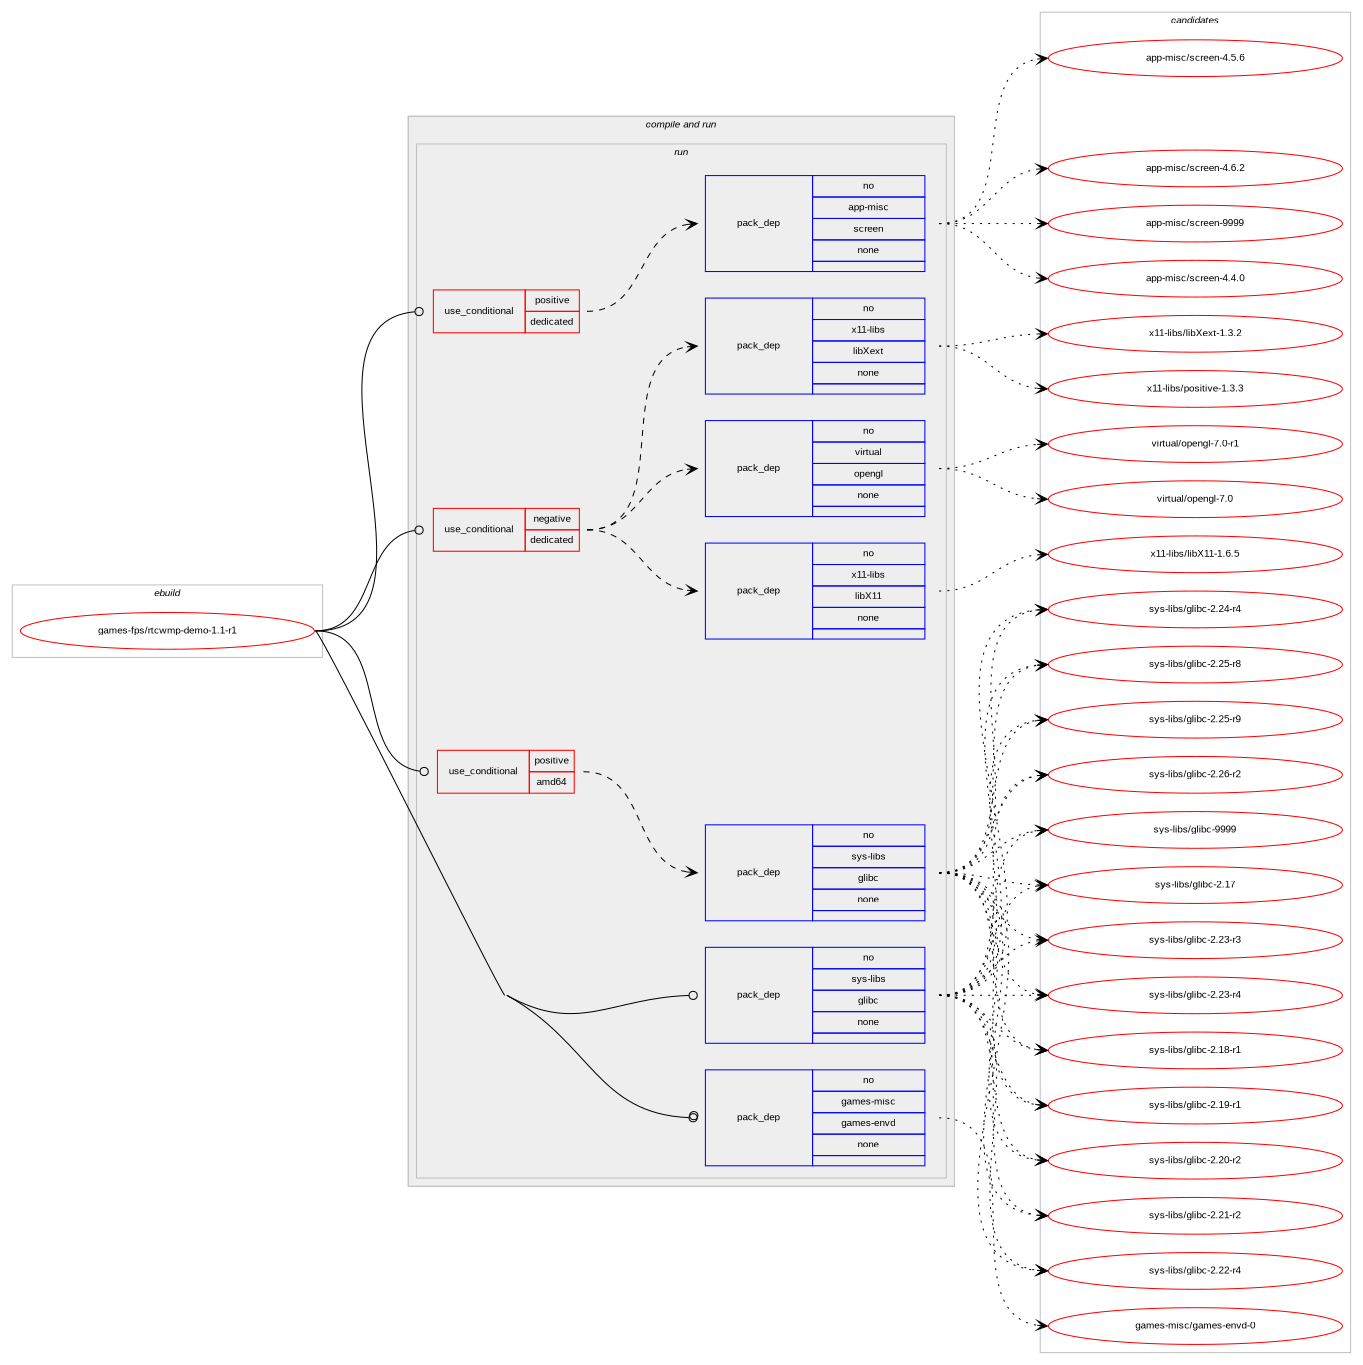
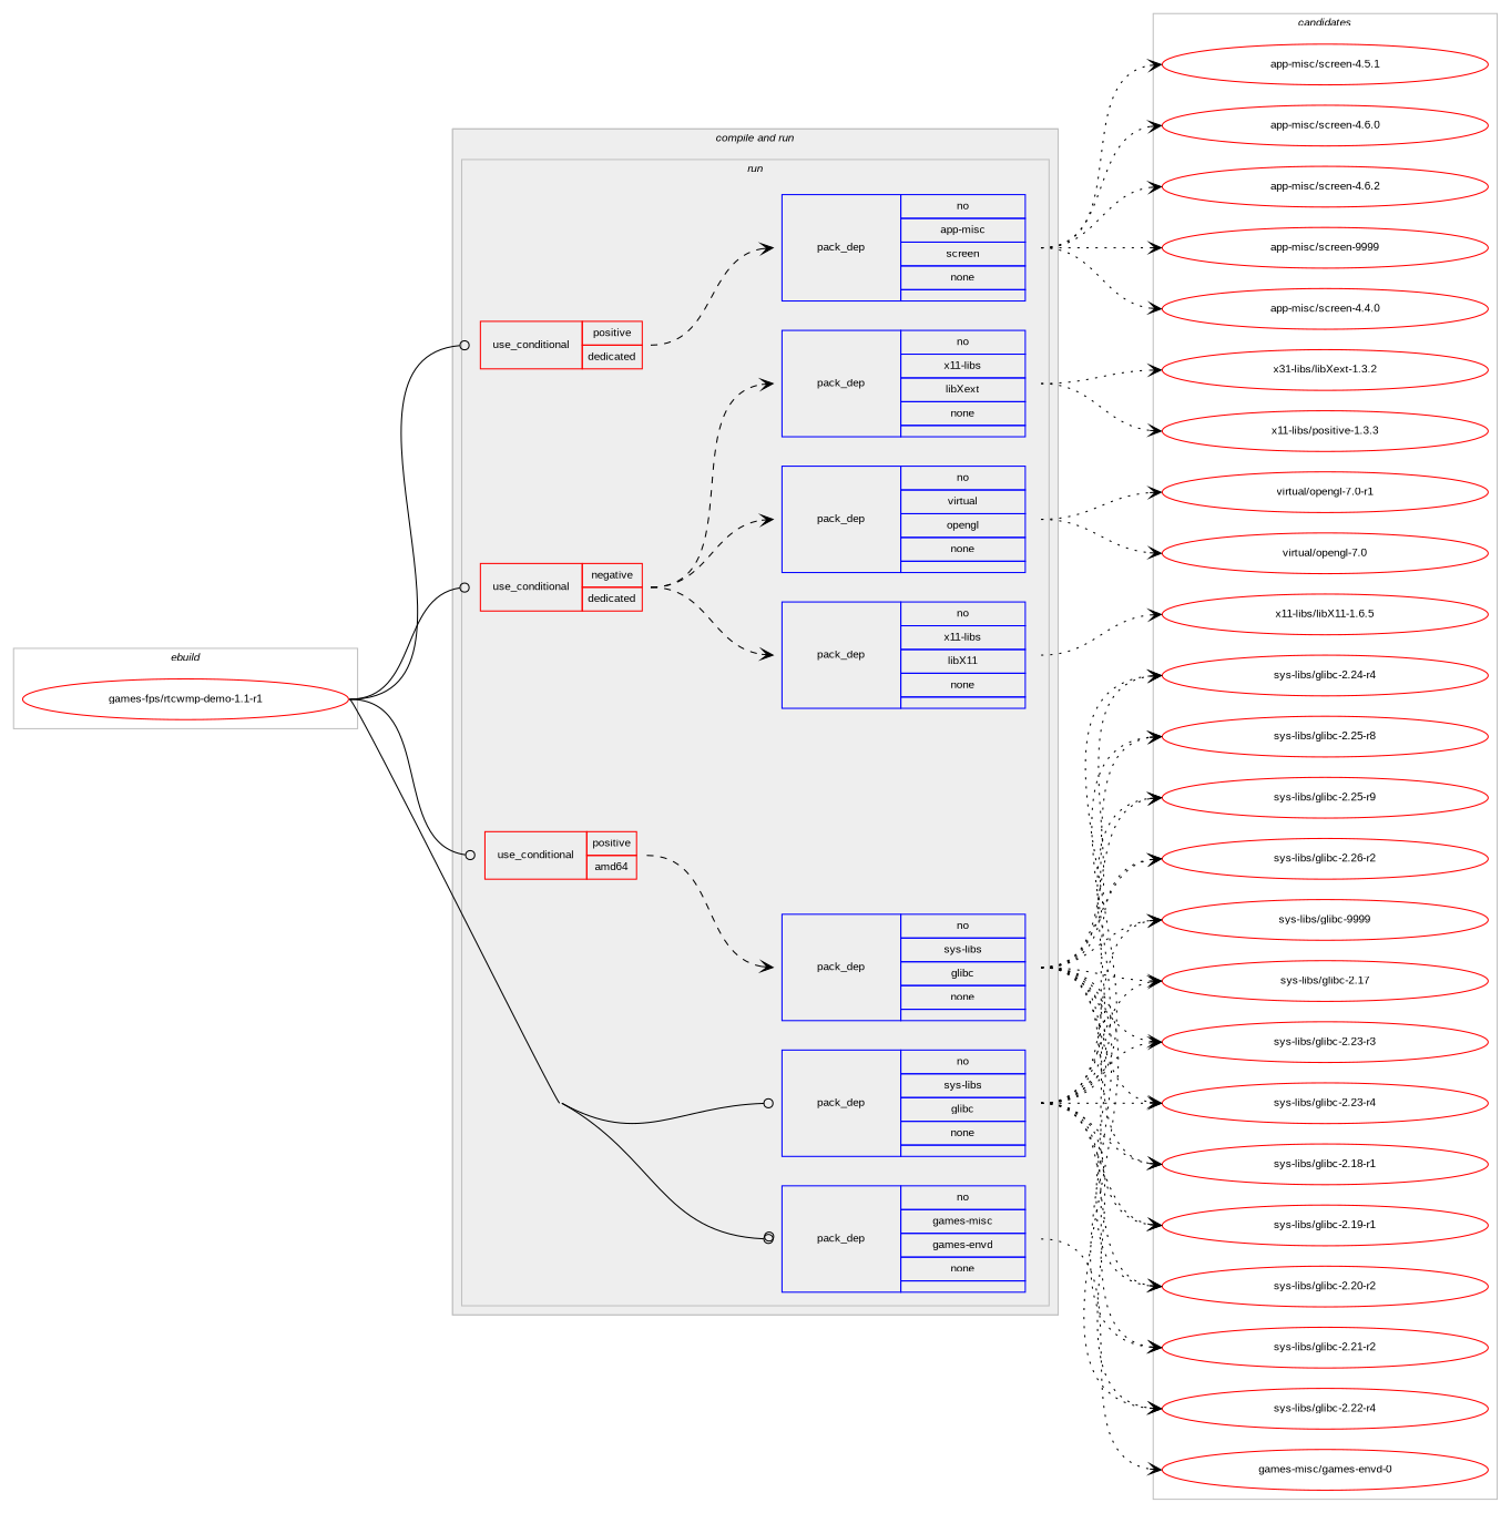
  digraph {
    compound=true
    concentrate=true
    fontname="Liberation Sans"
    fontsize=10
    newrank=true
    rankdir=LR
    ranksep=1.5
    node [color=red fontname="Liberation Sans" fontsize=10]
    edge [arrowhead=vee fontname="Liberation Sans" headport=w style=dotted tailport=e weight=100]
    n1 [label="games-fps/rtcwmp-demo-1.1-r1" width=4]
    n2 [color=blue label=<<TABLE BORDER="0" CELLBORDER="1" CELLSPACING="0" CELLPADDING="4" WIDTH="220"><TR><TD ROWSPAN="6" CELLPADDING="30">pack_dep</TD></TR><TR><TD WIDTH="110">no</TD></TR><TR><TD>virtual</TD></TR><TR><TD>opengl</TD></TR><TR><TD>none</TD></TR><TR><TD></TD></TR></TABLE>> shape=none]
    n3 [color=blue label=<<TABLE BORDER="0" CELLBORDER="1" CELLSPACING="0" CELLPADDING="4" WIDTH="220"><TR><TD ROWSPAN="6" CELLPADDING="30">pack_dep</TD></TR><TR><TD WIDTH="110">no</TD></TR><TR><TD>x11-libs</TD></TR><TR><TD>libX11</TD></TR><TR><TD>none</TD></TR><TR><TD></TD></TR></TABLE>> shape=none]
    n4 [color=blue label=<<TABLE BORDER="0" CELLBORDER="1" CELLSPACING="0" CELLPADDING="4" WIDTH="220"><TR><TD ROWSPAN="6" CELLPADDING="30">pack_dep</TD></TR><TR><TD WIDTH="110">no</TD></TR><TR><TD>x11-libs</TD></TR><TR><TD>libXext</TD></TR><TR><TD>none</TD></TR><TR><TD></TD></TR></TABLE>> shape=none]
    n5 [label=<<TABLE BORDER="0" CELLBORDER="1" CELLSPACING="0" CELLPADDING="4"><TR><TD ROWSPAN="3" CELLPADDING="10">use_conditional</TD></TR><TR><TD>negative</TD></TR><TR><TD>dedicated</TD></TR></TABLE>> shape=none]
    n6 [color=blue label=<<TABLE BORDER="0" CELLBORDER="1" CELLSPACING="0" CELLPADDING="4" WIDTH="220"><TR><TD ROWSPAN="6" CELLPADDING="30">pack_dep</TD></TR><TR><TD WIDTH="110">no</TD></TR><TR><TD>sys-libs</TD></TR><TR><TD>glibc</TD></TR><TR><TD>none</TD></TR><TR><TD></TD></TR></TABLE>> shape=none]
    n7 [label=<<TABLE BORDER="0" CELLBORDER="1" CELLSPACING="0" CELLPADDING="4"><TR><TD ROWSPAN="3" CELLPADDING="10">use_conditional</TD></TR><TR><TD>positive</TD></TR><TR><TD>amd64</TD></TR></TABLE>> shape=none]
    n8 [color=blue label=<<TABLE BORDER="0" CELLBORDER="1" CELLSPACING="0" CELLPADDING="4" WIDTH="220"><TR><TD ROWSPAN="6" CELLPADDING="30">pack_dep</TD></TR><TR><TD WIDTH="110">no</TD></TR><TR><TD>app-misc</TD></TR><TR><TD>screen</TD></TR><TR><TD>none</TD></TR><TR><TD></TD></TR></TABLE>> shape=none]
    n9 [label=<<TABLE BORDER="0" CELLBORDER="1" CELLSPACING="0" CELLPADDING="4"><TR><TD ROWSPAN="3" CELLPADDING="10">use_conditional</TD></TR><TR><TD>positive</TD></TR><TR><TD>dedicated</TD></TR></TABLE>> shape=none]
    n10 [color=blue label=<<TABLE BORDER="0" CELLBORDER="1" CELLSPACING="0" CELLPADDING="4" WIDTH="220"><TR><TD ROWSPAN="6" CELLPADDING="30">pack_dep</TD></TR><TR><TD WIDTH="110">no</TD></TR><TR><TD>games-misc</TD></TR><TR><TD>games-envd</TD></TR><TR><TD>none</TD></TR><TR><TD></TD></TR></TABLE>> shape=none]
    n11 [color=blue label=<<TABLE BORDER="0" CELLBORDER="1" CELLSPACING="0" CELLPADDING="4" WIDTH="220"><TR><TD ROWSPAN="6" CELLPADDING="30">pack_dep</TD></TR><TR><TD WIDTH="110">no</TD></TR><TR><TD>sys-libs</TD></TR><TR><TD>glibc</TD></TR><TR><TD>none</TD></TR><TR><TD></TD></TR></TABLE>> shape=none]
    n12 [label="virtual/opengl-7.0" width=4]
    n13 [label="virtual/opengl-7.0-r1" width=4]
    n14 [label="x11-libs/libX11-1.6.5" width=4]
-   n15 [label="x11-libs/libXext-1.3.2" width=4]
+   n15 [label="x31-libs/libXext-1.3.2" width=4]
    n16 [label="x11-libs/positive-1.3.3" width=4]
    n17 [label="sys-libs/glibc-2.17" width=4]
    n18 [label="sys-libs/glibc-2.18-r1" width=4]
    n19 [label="sys-libs/glibc-2.19-r1" width=4]
    n20 [label="sys-libs/glibc-2.20-r2" width=4]
    n21 [label="sys-libs/glibc-2.21-r2" width=4]
    n22 [label="sys-libs/glibc-2.22-r4" width=4]
    n23 [label="sys-libs/glibc-2.23-r3" width=4]
    n24 [label="sys-libs/glibc-2.23-r4" width=4]
    n25 [label="sys-libs/glibc-2.24-r4" width=4]
    n26 [label="sys-libs/glibc-2.25-r8" width=4]
    n27 [label="sys-libs/glibc-2.25-r9" width=4]
    n28 [label="sys-libs/glibc-2.26-r2" width=4]
    n29 [label="sys-libs/glibc-9999" width=4]
    n30 [label="app-misc/screen-4.4.0" width=4]
-   n31 [label="app-misc/screen-4.5.6" width=4]
+   n31 [label="app-misc/screen-4.5.1" width=4]
+   n32 [label="app-misc/screen-4.6.0" width=4]
    n33 [label="app-misc/screen-4.6.2" width=4]
    n34 [label="app-misc/screen-9999" width=4]
    n35 [label="games-misc/games-envd-0" width=4]
    subgraph cluster_1 {
      color=gray
      label=<<i>ebuild</i>>
      rank=same
      n1
    }
    subgraph cluster_2 {
      color=gray
      label=<<i>dependencies</i>>
      subgraph cluster_3 {
        color=gray
        fillcolor="#eeeeee"
        label=<<i>compile</i>>
        style=filled
      }
      subgraph cluster_4 {
        color=gray
        fillcolor="#eeeeee"
        label=<<i>compile and run</i>>
        style=filled
      }
      subgraph cluster_5 {
        color=gray
        fillcolor="#eeeeee"
        label=<<i>run</i>>
        style=filled
        subgraph sub_6 {
          color=gray
          fillcolor="#eeeeee"
          label=<<i>run</i>>
          style=filled
          n5
          subgraph sub_7 {
            color=gray
            fillcolor="#eeeeee"
            label=<<i>run</i>>
            style=filled
            n2
          }
          subgraph sub_8 {
            color=gray
            fillcolor="#eeeeee"
            label=<<i>run</i>>
            style=filled
            n3
          }
          subgraph sub_9 {
            color=gray
            fillcolor="#eeeeee"
            label=<<i>run</i>>
            style=filled
            n4
          }
        }
        subgraph sub_10 {
          color=gray
          fillcolor="#eeeeee"
          label=<<i>run</i>>
          style=filled
          n7
          subgraph sub_11 {
            color=gray
            fillcolor="#eeeeee"
            label=<<i>run</i>>
            style=filled
            n6
          }
        }
        subgraph sub_12 {
          color=gray
          fillcolor="#eeeeee"
          label=<<i>run</i>>
          style=filled
          n9
          subgraph sub_13 {
            color=gray
            fillcolor="#eeeeee"
            label=<<i>run</i>>
            style=filled
            n8
          }
        }
        subgraph sub_14 {
          color=gray
          fillcolor="#eeeeee"
          label=<<i>run</i>>
          style=filled
          n10
        }
        subgraph sub_15 {
          color=gray
          fillcolor="#eeeeee"
          label=<<i>run</i>>
          style=filled
          n11
        }
      }
    }
    subgraph cluster_16 {
      color=gray
      label=<<i>candidates</i>>
      rank=same
      subgraph sub_17 {
        color=black
        label=<<i>candidates</i>>
        nodesep=1
        rank=same
        n12
        n13
      }
      subgraph sub_18 {
        color=black
        label=<<i>candidates</i>>
        nodesep=1
        rank=same
        n14
      }
      subgraph sub_19 {
        color=black
        label=<<i>candidates</i>>
        nodesep=1
        rank=same
        n15
        n16
      }
      subgraph sub_20 {
        color=black
        label=<<i>candidates</i>>
        nodesep=1
        rank=same
        n17
        n18
        n19
        n20
        n21
        n22
        n23
        n24
        n25
        n26
        n27
        n28
        n29
      }
      subgraph sub_21 {
        color=black
        label=<<i>candidates</i>>
        nodesep=1
        rank=same
        n30
        n31
+       n32
        n33
        n34
      }
      subgraph sub_22 {
        color=black
        label=<<i>candidates</i>>
        nodesep=1
        rank=same
        n35
      }
      subgraph sub_23 {
        color=black
        label=<<i>candidates</i>>
        nodesep=1
        rank=same
        n17
        n18
        n19
        n20
        n21
        n22
        n23
        n24
        n25
        n26
        n27
        n28
        n29
      }
    }
    n1 -> n5 [arrowhead=odot style=solid weight=20]
    n1 -> n7 [arrowhead=odot style=solid weight=20]
    n1 -> n9 [arrowhead=odot style=solid weight=20]
    n1 -> n10 [arrowhead=odot style=solid weight=20]
    n1 -> n11 [arrowhead=odot style=solid weight=20]
    n2 -> n12
    n2 -> n13
    n3 -> n14
    n4 -> n15
    n4 -> n16
    n5 -> n2 [style=dashed weight=20]
    n5 -> n3 [style=dashed weight=20]
    n5 -> n4 [style=dashed weight=20]
    n6 -> n17
    n6 -> n18
    n6 -> n19
    n6 -> n20
    n6 -> n21
    n6 -> n22
    n6 -> n23
    n6 -> n24
    n6 -> n25
    n6 -> n26
    n6 -> n27
    n6 -> n28
    n6 -> n29
    n7 -> n6 [style=dashed weight=20]
    n8 -> n30
    n8 -> n31
+   n8 -> n32
    n8 -> n33
    n8 -> n34
    n9 -> n8 [style=dashed weight=20]
    n10 -> n35
    n11 -> n17
    n11 -> n18
    n11 -> n19
    n11 -> n20
    n11 -> n21
    n11 -> n22
    n11 -> n23
    n11 -> n24
    n11 -> n25
    n11 -> n26
    n11 -> n27
    n11 -> n28
    n11 -> n29
  }
